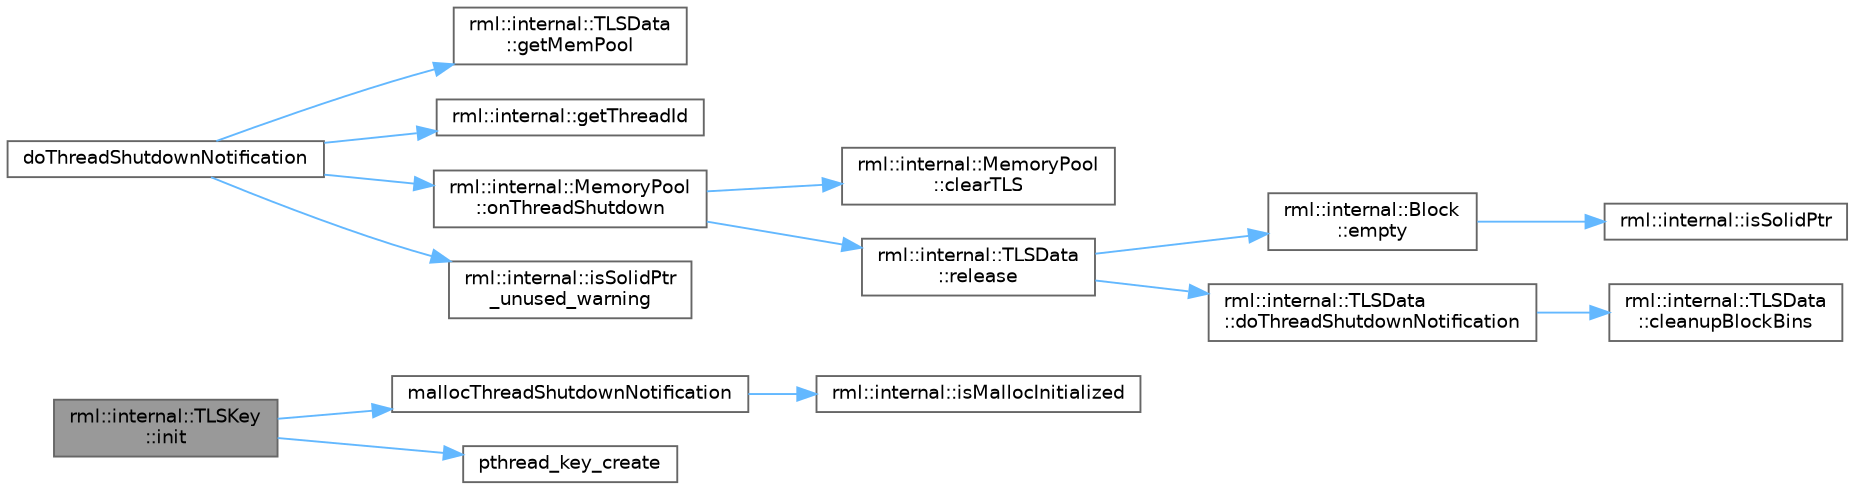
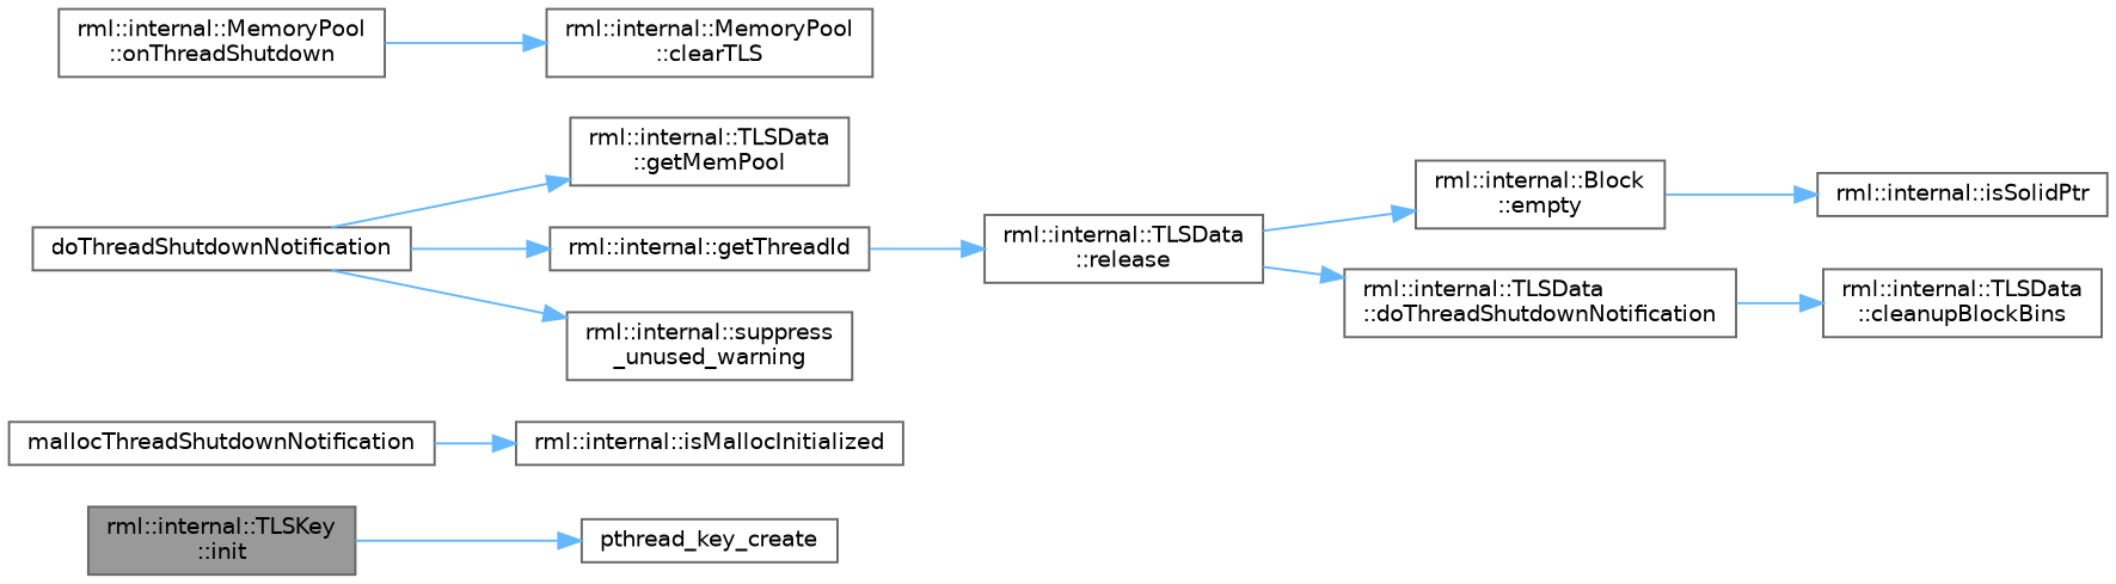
  digraph {
    rankdir=LR
    node [color=grey40 fillcolor=white fontname=Helvetica fontsize=10 shape=box style=filled]
    edge [color=steelblue1 fontname=Helvetica fontsize=10 labelfontname=Helvetica labelfontsize=10 style=solid]
    n1 [color=gray40 fillcolor=grey60 fontcolor=black height=0.2 label="rml::internal::TLSKey\l::init" width=0.4]
    n2 [height=0.2 label=mallocThreadShutdownNotification width=0.4]
    n3 [height=0.2 label=pthread_key_create width=0.4]
    n4 [height=0.2 label="rml::internal::isMallocInitialized" width=0.4]
    n5 [height=0.2 label=doThreadShutdownNotification width=0.4]
    n6 [height=0.2 label="rml::internal::TLSData\l::getMemPool" width=0.4]
    n7 [height=0.2 label="rml::internal::getThreadId" width=0.4]
    n8 [height=0.2 label="rml::internal::MemoryPool\l::onThreadShutdown" width=0.4]
-   n9 [height=0.2 label="rml::internal::isSolidPtr\l_unused_warning" width=0.4]
+   n9 [height=0.2 label="rml::internal::suppress\l_unused_warning" width=0.4]
    n10 [height=0.2 label="rml::internal::MemoryPool\l::clearTLS" width=0.4]
    n11 [height=0.2 label="rml::internal::TLSData\l::release" width=0.4]
    n12 [height=0.2 label="rml::internal::Block\l::empty" width=0.4]
    n13 [height=0.2 label="rml::internal::TLSData\l::doThreadShutdownNotification" width=0.4]
    n14 [height=0.2 label="rml::internal::isSolidPtr" width=0.4]
    n15 [height=0.2 label="rml::internal::TLSData\l::cleanupBlockBins" width=0.4]
-   n1 -> n2
    n1 -> n3
    n2 -> n4
    n5 -> n6
    n5 -> n7
-   n5 -> n8
    n5 -> n9
    n8 -> n10
-   n8 -> n11
+   n7 -> n11
    n11 -> n12
    n11 -> n13
    n12 -> n14
    n13 -> n15
  }
